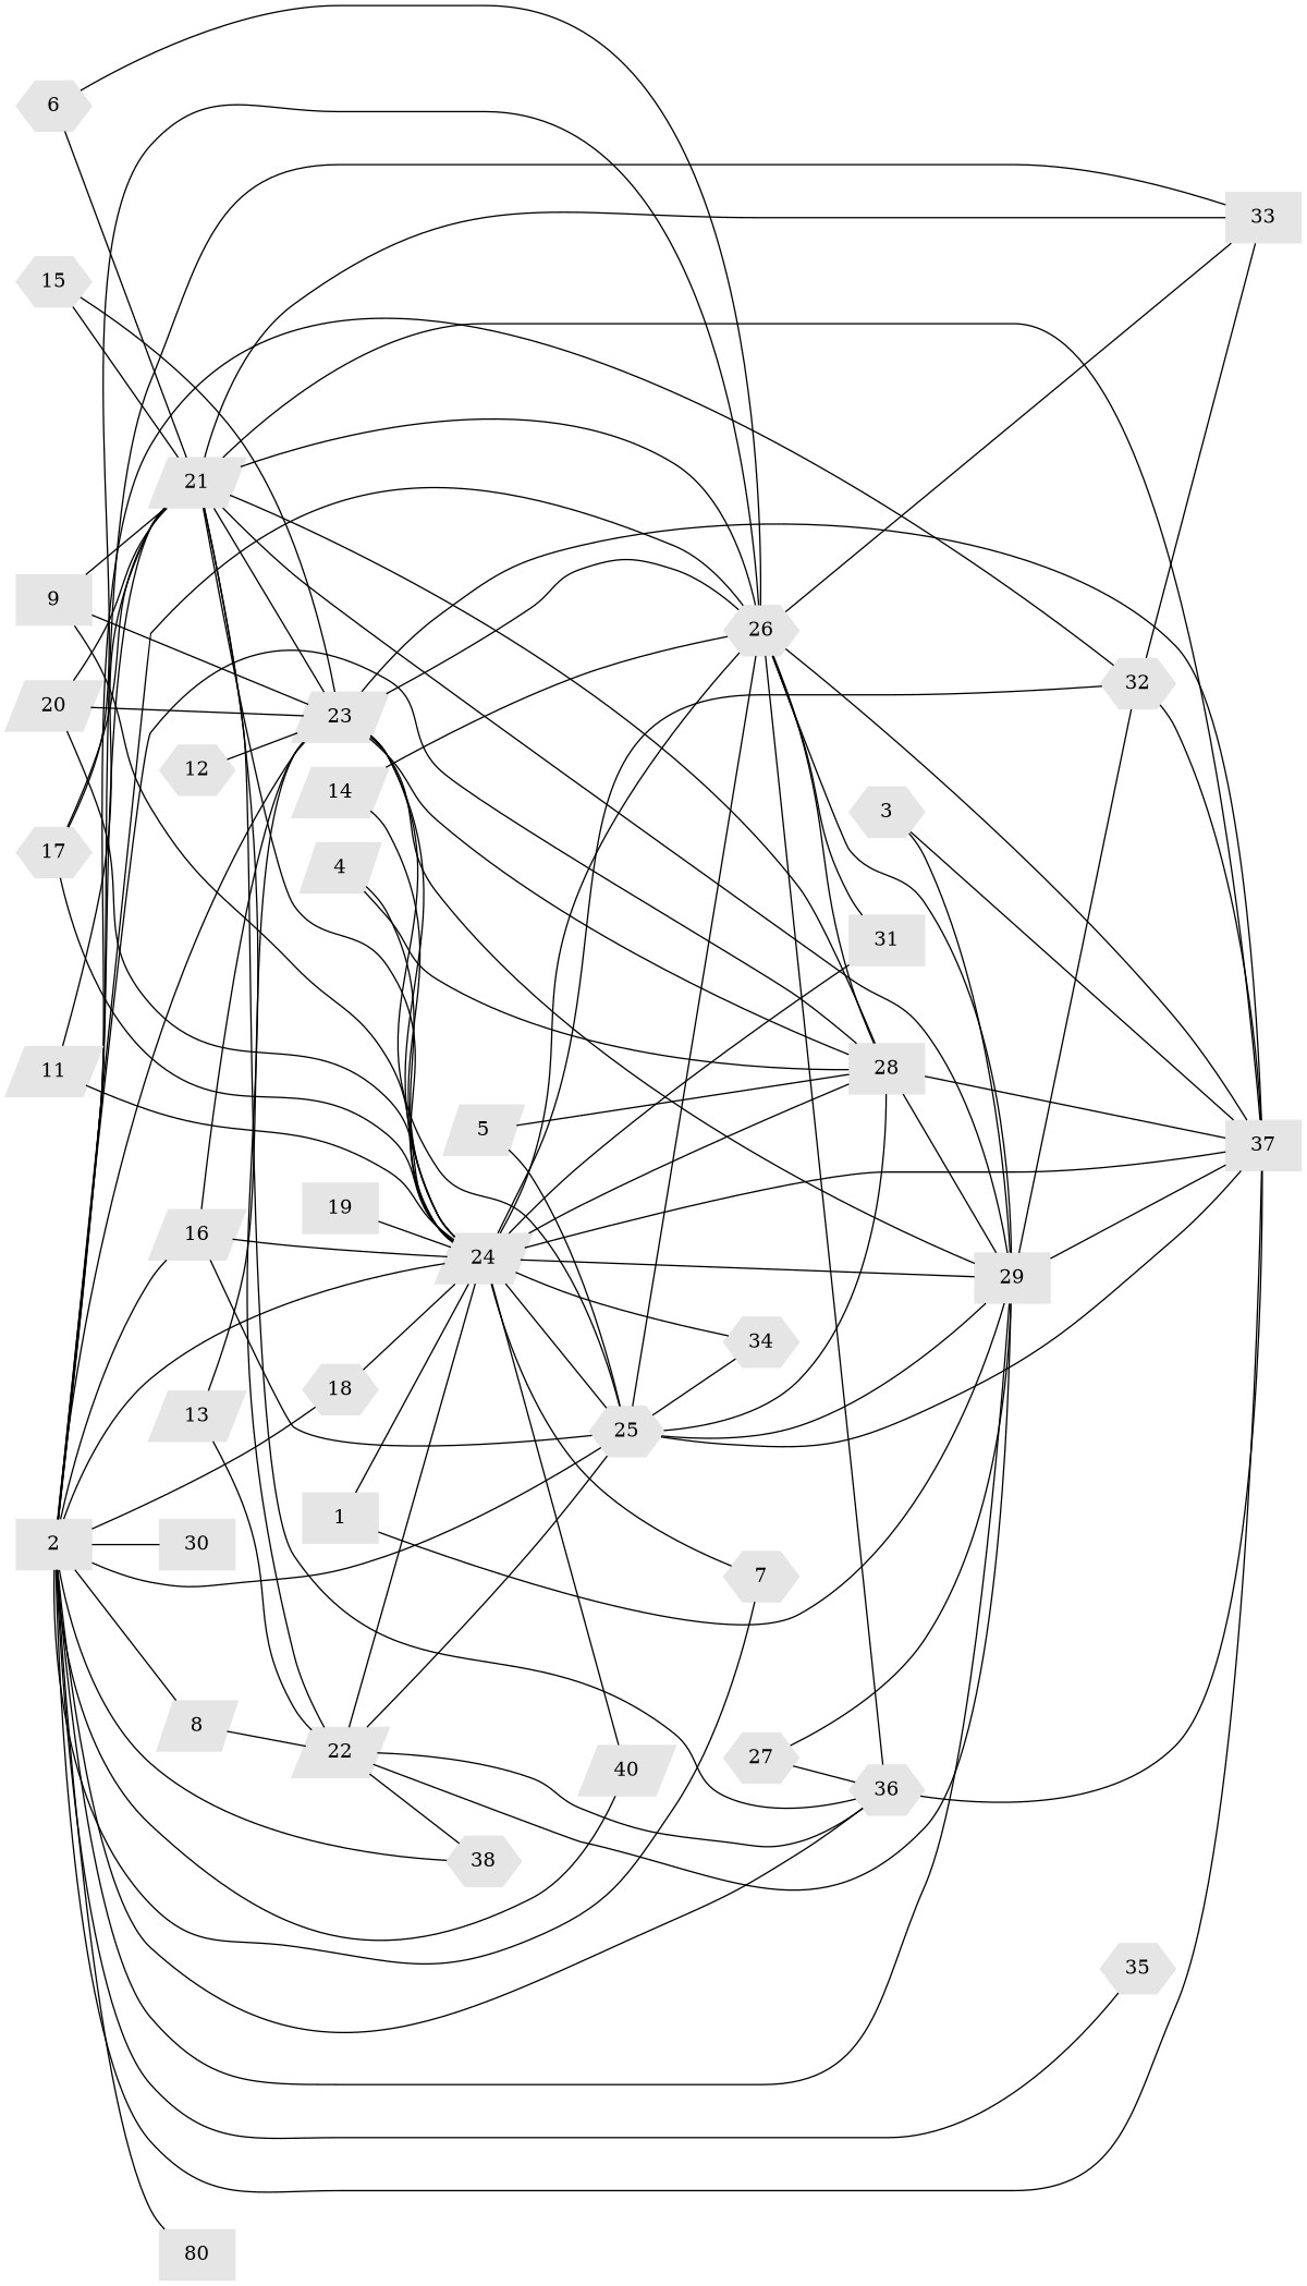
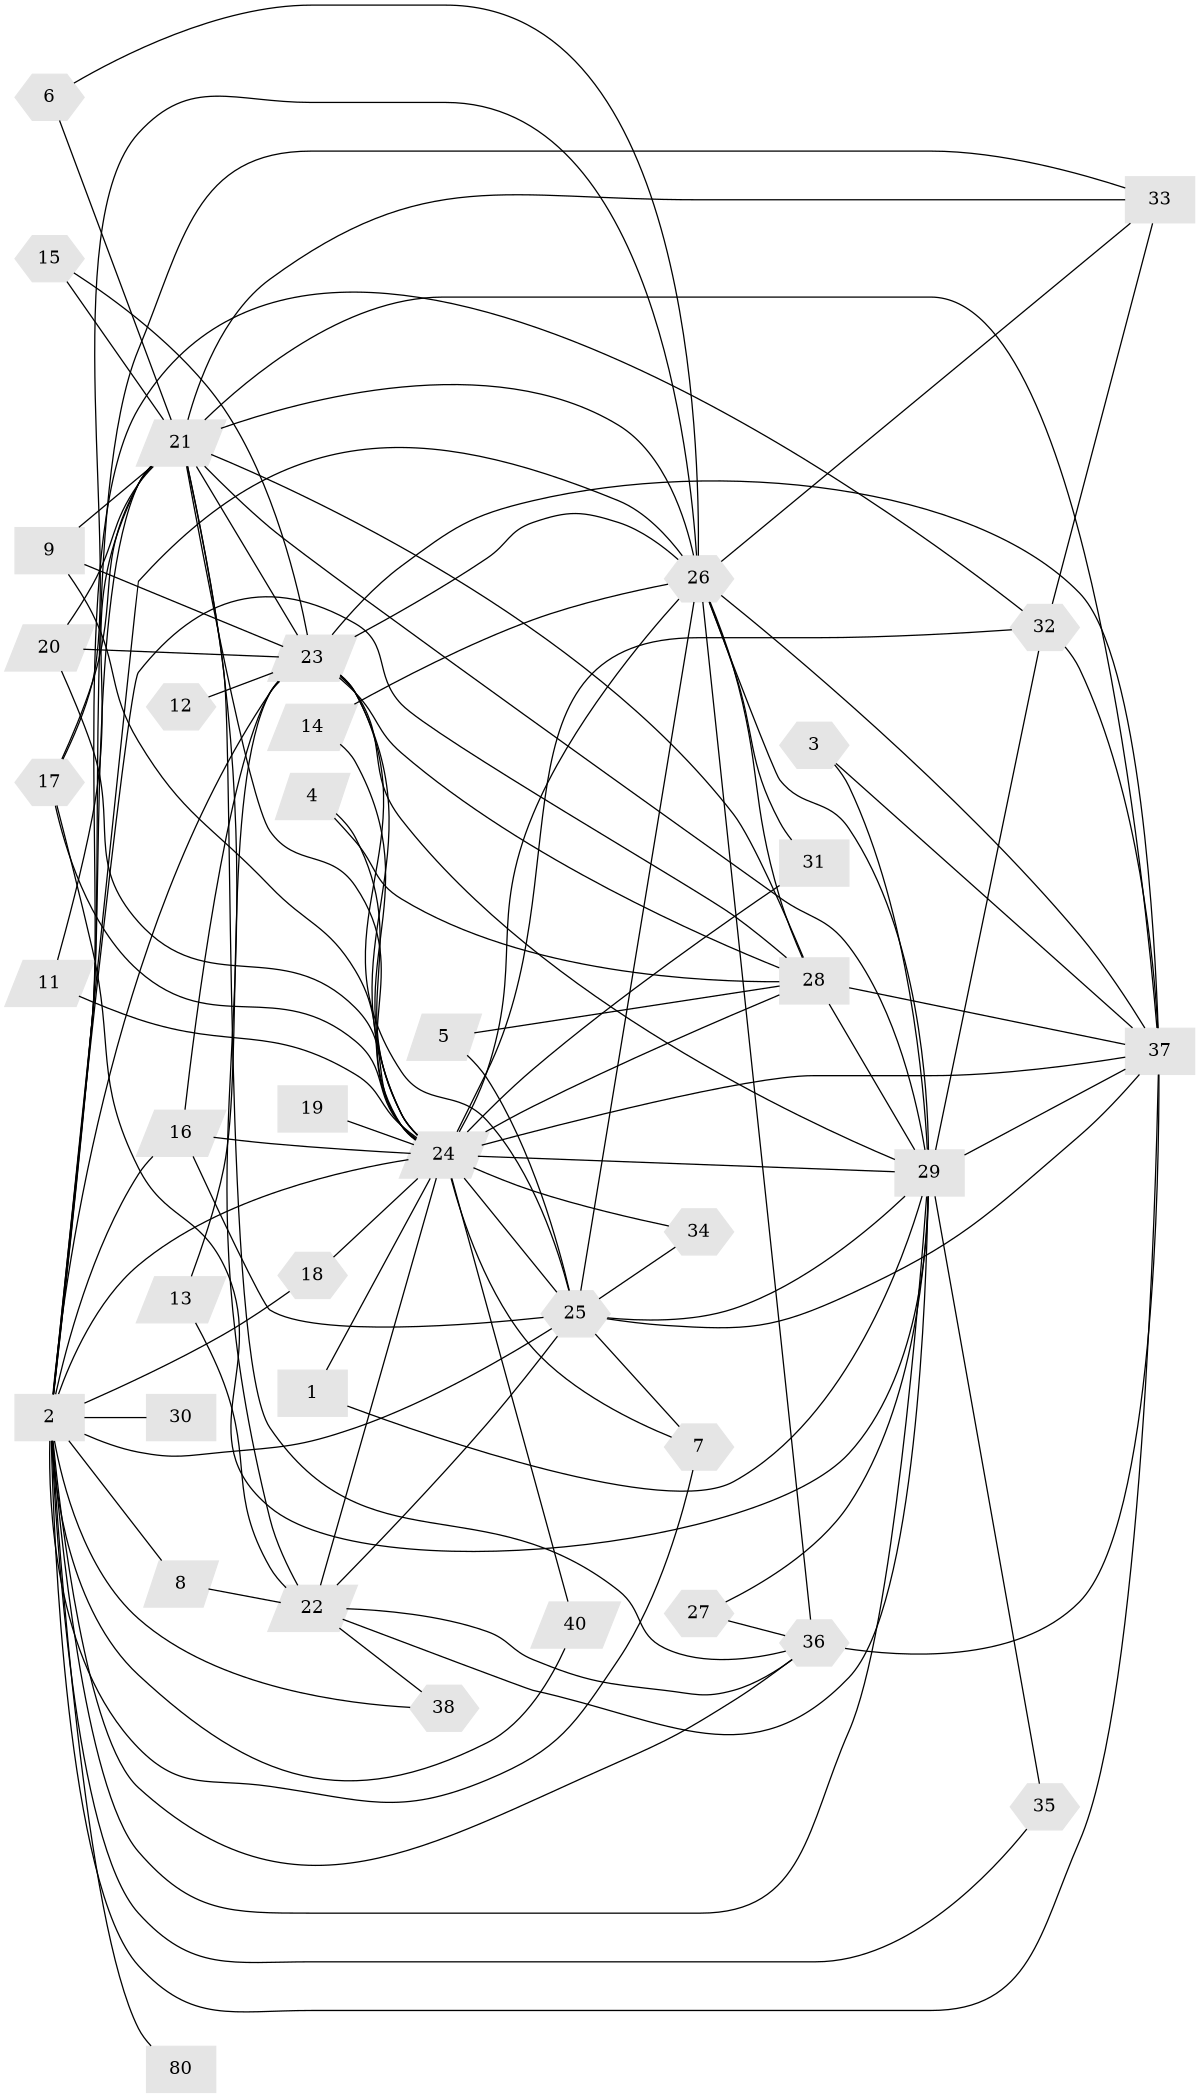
  graph {
    rankdir=LR
    node [color=gray90 shape=hexagon style=filled]
    edge [weight=1.0]
    1 [shape=box]
    24 [shape=parallelogram]
    29 [shape=box]
    25
    26
    28 [shape=box]
    32
    37 [shape=box]
    40 [shape=parallelogram]
    31 [shape=box]
    34
    35
    2 [shape=box]
    7
    8 [shape=parallelogram]
    n16 [label=80 shape=box]
    16 [shape=parallelogram]
    18
    21 [shape=parallelogram]
    23 [shape=parallelogram]
    30 [shape=box]
    33 [shape=box]
    36
    38
    22 [shape=parallelogram]
    19 [shape=box]
    3
    4 [shape=parallelogram]
    5 [shape=parallelogram]
    6
    9 [shape=box]
    11 [shape=parallelogram]
    12
    13 [shape=parallelogram]
    14 [shape=parallelogram]
    15
    17
    20 [shape=parallelogram]
    27
    1 -- 24
    1 -- 29
    24 -- 29 [weight=2.0]
    24 -- 25
    24 -- 26 [weight=2.0]
    24 -- 28
    24 -- 32 [weight=2.0]
    24 -- 37 [weight=2.0]
    24 -- 40
    24 -- 31
    24 -- 34 [weight=2.0]
    29 -- 32
    29 -- 37
+   29 -- 35
    25 -- 29
    25 -- 26
-   25 -- 28 [weight=2.0]
+   25 -- 7 [weight=2.0]
    25 -- 37
    25 -- 34
    26 -- 29
    26 -- 28 [weight=2.0]
    26 -- 37
    26 -- 31
    26 -- 33
    26 -- 36 [weight=2.0]
    28 -- 29 [weight=2.0]
    28 -- 37
    32 -- 37
    32 -- 33
    2 -- 24 [weight=2.0]
    2 -- 29 [weight=3.0]
    2 -- 25 [weight=3.0]
    2 -- 26 [weight=2.0]
    2 -- 28 [weight=2.0]
    2 -- 32
    2 -- 37 [weight=2.0]
    2 -- 40
    2 -- 35
    2 -- 7
    2 -- 8
    2 -- n16 [weight=2.0]
    2 -- 16
    2 -- 18
    2 -- 21 [weight=3.0]
    2 -- 23 [weight=2.0]
    2 -- 30
    2 -- 33 [weight=2.0]
    2 -- 36
    2 -- 38
    7 -- 24
    8 -- 22
    16 -- 24
    16 -- 25
    16 -- 23
    18 -- 24
    21 -- 24
    21 -- 29
    21 -- 26
    21 -- 28
    21 -- 37 [weight=2.0]
    21 -- 23 [weight=2.0]
    21 -- 33
    21 -- 36
    21 -- 22 [weight=2.0]
    23 -- 24 [weight=2.0]
    23 -- 29
    23 -- 25
    23 -- 26
    23 -- 28
    23 -- 37
    36 -- 37
    22 -- 24
    22 -- 29
    22 -- 25
    22 -- 36
    22 -- 38
    19 -- 24
    3 -- 29
    3 -- 37
    4 -- 24
    4 -- 28
    5 -- 25
    5 -- 28
    6 -- 26
    6 -- 21
    9 -- 24
    9 -- 21
    9 -- 23 [weight=2.0]
    11 -- 24
    11 -- 21
    12 -- 23 [weight=2.0]
    13 -- 23
    13 -- 22
    14 -- 24
    14 -- 26
    15 -- 21
    15 -- 23
    17 -- 24
+   17 -- 29
    17 -- 26
    17 -- 21
    20 -- 24
    20 -- 21
    20 -- 23
    27 -- 29
    27 -- 36
  }
